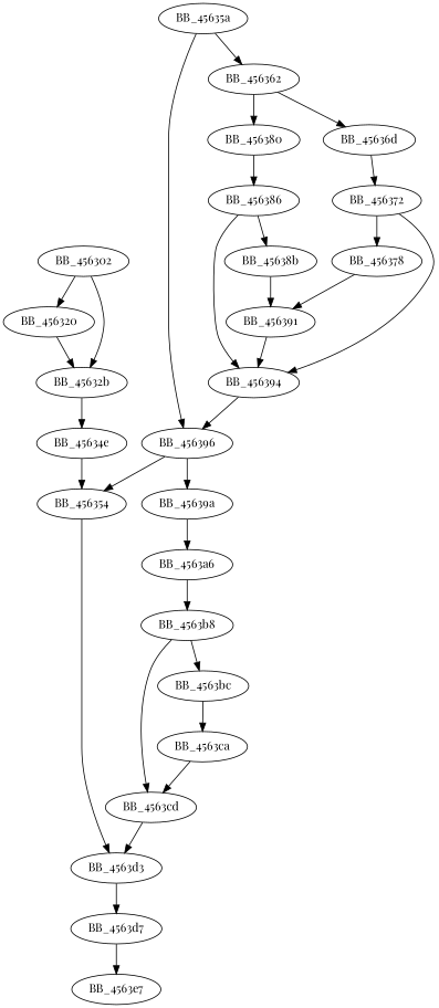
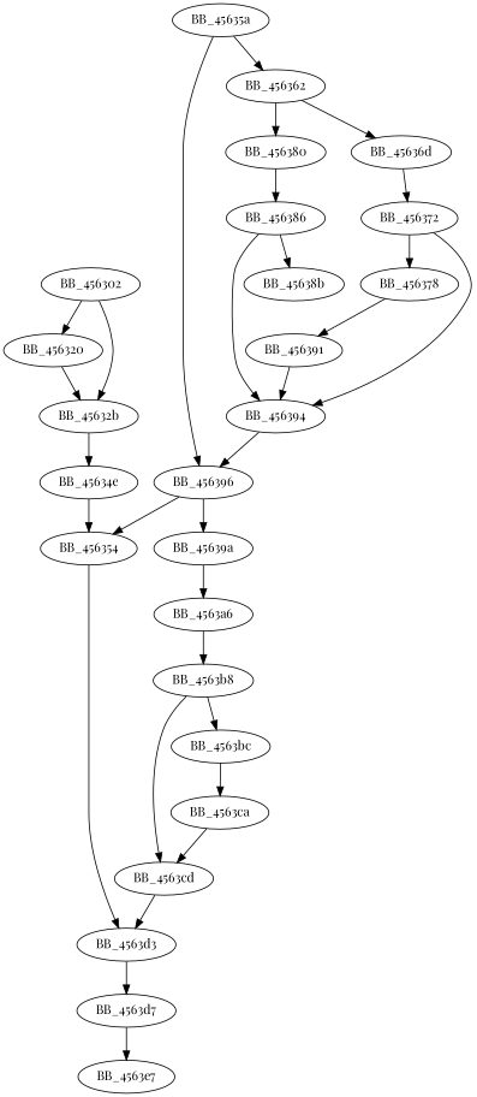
  digraph {
    fontname="Playfair Display"
    node [fontname="Playfair Display"]
    edge [fontname="Playfair Display"]
    BB_456302
    BB_456320
    BB_45632b
    BB_45634e
    BB_456354
    BB_4563d3
    BB_4563d7
    BB_4563e7
    BB_45635a
    BB_456396
    BB_456362
    BB_45639a
    BB_45636d
    BB_456380
    BB_4563a6
    BB_456372
    BB_456386
    BB_456378
    BB_456394
    BB_45638b
    BB_456391
    BB_4563b8
    BB_4563bc
    BB_4563cd
    BB_4563ca
    BB_456302 -> BB_456320
    BB_456302 -> BB_45632b
    BB_456320 -> BB_45632b
    BB_45632b -> BB_45634e
    BB_45634e -> BB_456354
    BB_456354 -> BB_4563d3
    BB_4563d3 -> BB_4563d7
    BB_4563d7 -> BB_4563e7
    BB_45635a -> BB_456396
    BB_45635a -> BB_456362
    BB_456396 -> BB_456354
    BB_456396 -> BB_45639a
    BB_456362 -> BB_45636d
    BB_456362 -> BB_456380
    BB_45639a -> BB_4563a6
    BB_45636d -> BB_456372
    BB_456380 -> BB_456386
    BB_4563a6 -> BB_4563b8
    BB_456372 -> BB_456378
    BB_456372 -> BB_456394
    BB_456386 -> BB_456394
    BB_456386 -> BB_45638b
    BB_456378 -> BB_456391
    BB_456394 -> BB_456396
-   BB_45638b -> BB_456391
    BB_456391 -> BB_456394
    BB_4563b8 -> BB_4563bc
    BB_4563b8 -> BB_4563cd
    BB_4563bc -> BB_4563ca
    BB_4563cd -> BB_4563d3
    BB_4563ca -> BB_4563cd
  }
